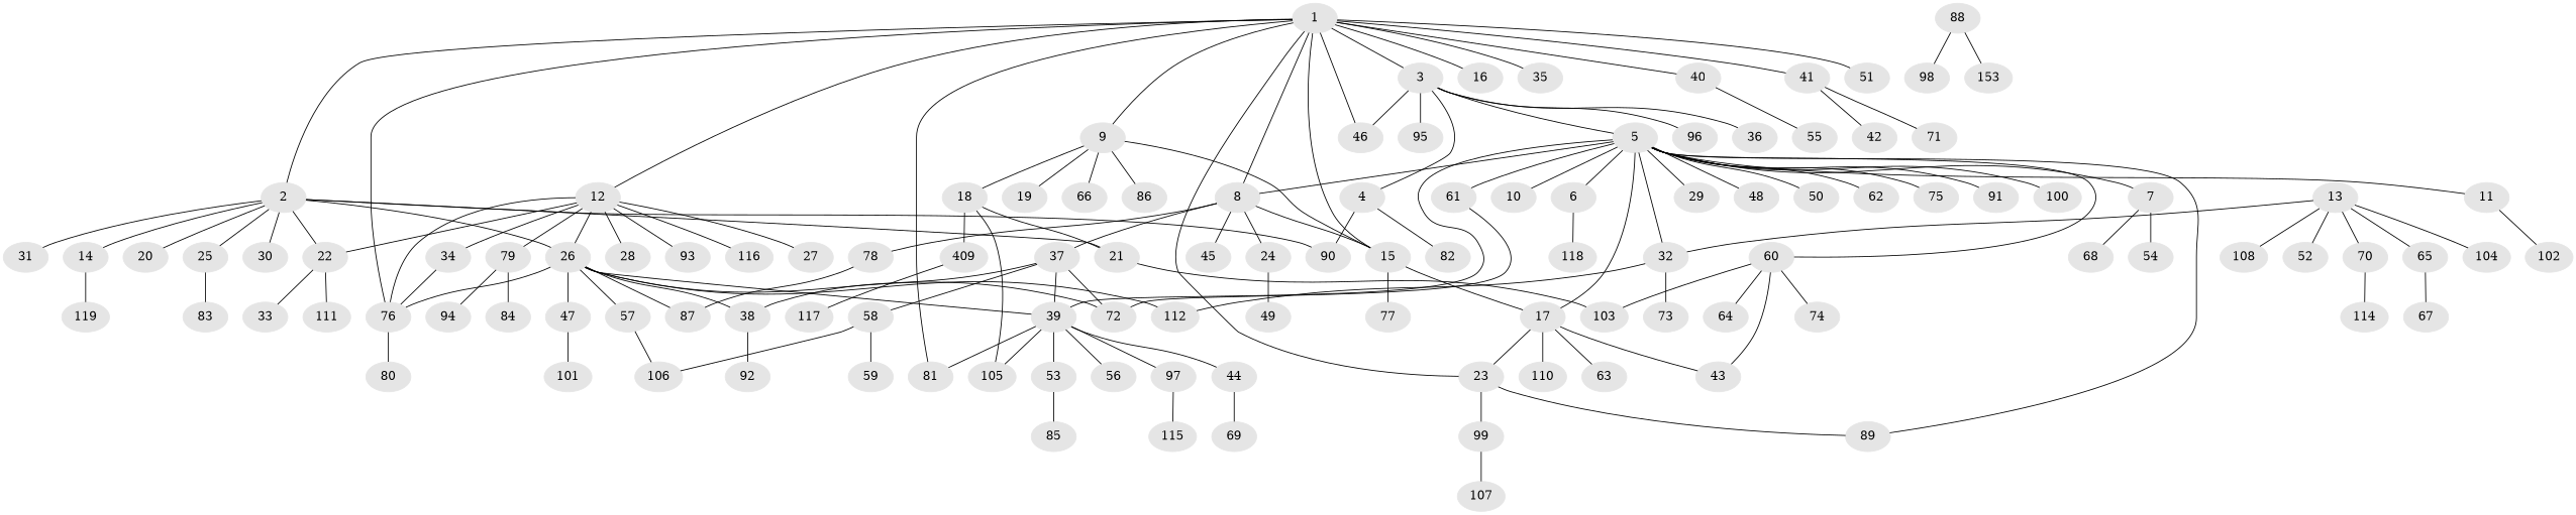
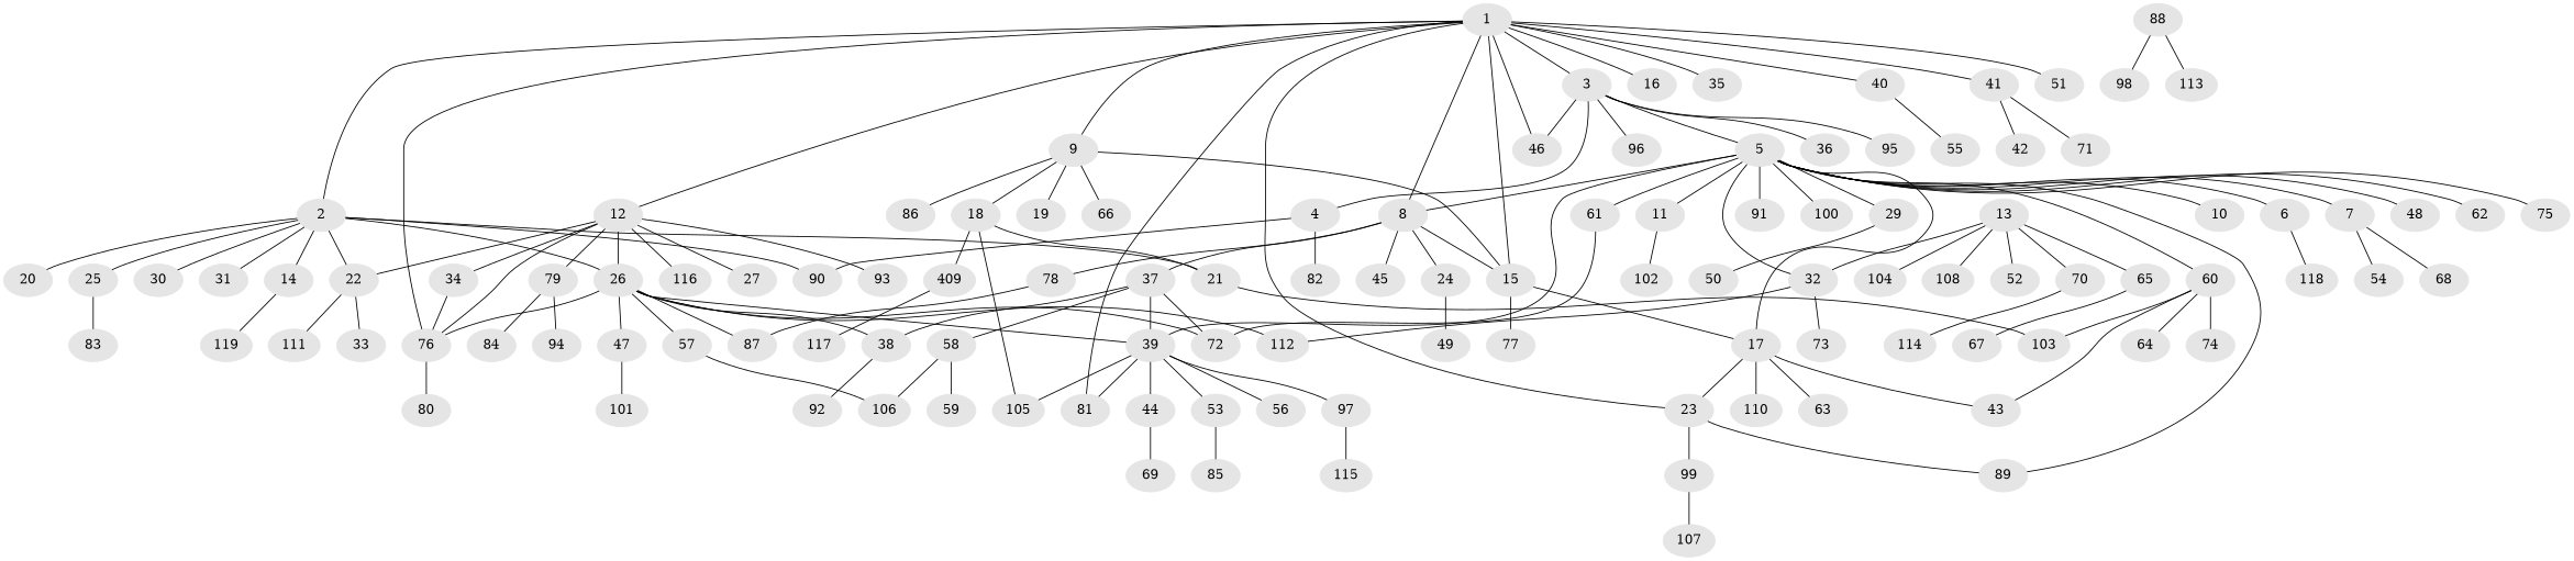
  graph {
    node [color=gray90 style=filled]
    1
    2
    3
    8
    9
    12
    15
    16
    23
    35
    40
    41
    46
    51
    76
    81
    14
    20
    21
    22
    25
    26
    30
    31
    90
    4
    5
    36
    95
    96
    24
    37
    45
    78
    18
    19
    66
    86
    27
-   28
    34
    79
    93
    116
    17
    77
    89
    99
    55
    42
    71
    80
    13
    32
    52
    65
    70
    104
    108
    119
    103
    33
    111
    83
    39
    87
    38
    47
    57
    72
    112
    82
    6
    7
    10
    11
    29
    48
    50
    60
    61
    62
    75
    91
    100
    118
    54
    68
    102
    43
    63
    110
    73
    105
    44
    53
    56
    97
    64
    74
    49
    58
    n103 [label=409]
    84
    94
    67
    114
    117
    107
    92
    101
    106
    59
    69
    85
    88
    98
-   113 [label=153]
+   113
    115
    1 -- 2
    1 -- 3
    1 -- 8
    1 -- 9
    1 -- 12
    1 -- 15
    1 -- 16
    1 -- 23
    1 -- 35
    1 -- 40
    1 -- 41
    1 -- 46
    1 -- 51
    1 -- 76
    1 -- 81
    2 -- 14
    2 -- 20
    2 -- 21
    2 -- 22
    2 -- 25
    2 -- 26
    2 -- 30
    2 -- 31
    2 -- 90
    3 -- 46
    3 -- 4
    3 -- 5
    3 -- 36
    3 -- 95
    3 -- 96
    8 -- 15
    8 -- 24
    8 -- 37
    8 -- 45
    8 -- 78
    9 -- 15
    9 -- 18
    9 -- 19
    9 -- 66
    9 -- 86
    12 -- 76
    12 -- 22
    12 -- 26
    12 -- 27
-   12 -- 28
    12 -- 34
    12 -- 79
    12 -- 93
    12 -- 116
    15 -- 17
    15 -- 77
    23 -- 89
    23 -- 99
    40 -- 55
    41 -- 42
    41 -- 71
    76 -- 80
    14 -- 119
    21 -- 103
    22 -- 33
    22 -- 111
    25 -- 83
    26 -- 76
    26 -- 39
    26 -- 87
    26 -- 38
    26 -- 47
    26 -- 57
    26 -- 72
    26 -- 112
    4 -- 90
    4 -- 82
    5 -- 8
    5 -- 17
    5 -- 89
    5 -- 32
    5 -- 39
    5 -- 6
    5 -- 7
    5 -- 10
    5 -- 11
    5 -- 29
    5 -- 48
-   5 -- 50
+   29 -- 50
    5 -- 60
    5 -- 61
    5 -- 62
    5 -- 75
    5 -- 91
    5 -- 100
    24 -- 49
    37 -- 39
    37 -- 38
    37 -- 72
    37 -- 58
    78 -- 87
    18 -- 21
    18 -- 105
    18 -- n103
    34 -- 76
    79 -- 84
    79 -- 94
    17 -- 23
    17 -- 43
    17 -- 63
    17 -- 110
    99 -- 107
    13 -- 32
    13 -- 52
    13 -- 65
    13 -- 70
    13 -- 104
    13 -- 108
    32 -- 112
    32 -- 73
    65 -- 67
    70 -- 114
    39 -- 81
    39 -- 105
    39 -- 44
    39 -- 53
    39 -- 56
    39 -- 97
    38 -- 92
    47 -- 101
    57 -- 106
    6 -- 118
    7 -- 54
    7 -- 68
    11 -- 102
    60 -- 103
    60 -- 43
    60 -- 64
    60 -- 74
    61 -- 72
    44 -- 69
    53 -- 85
    97 -- 115
    58 -- 106
    58 -- 59
    n103 -- 117
    88 -- 98
    88 -- 113
  }
